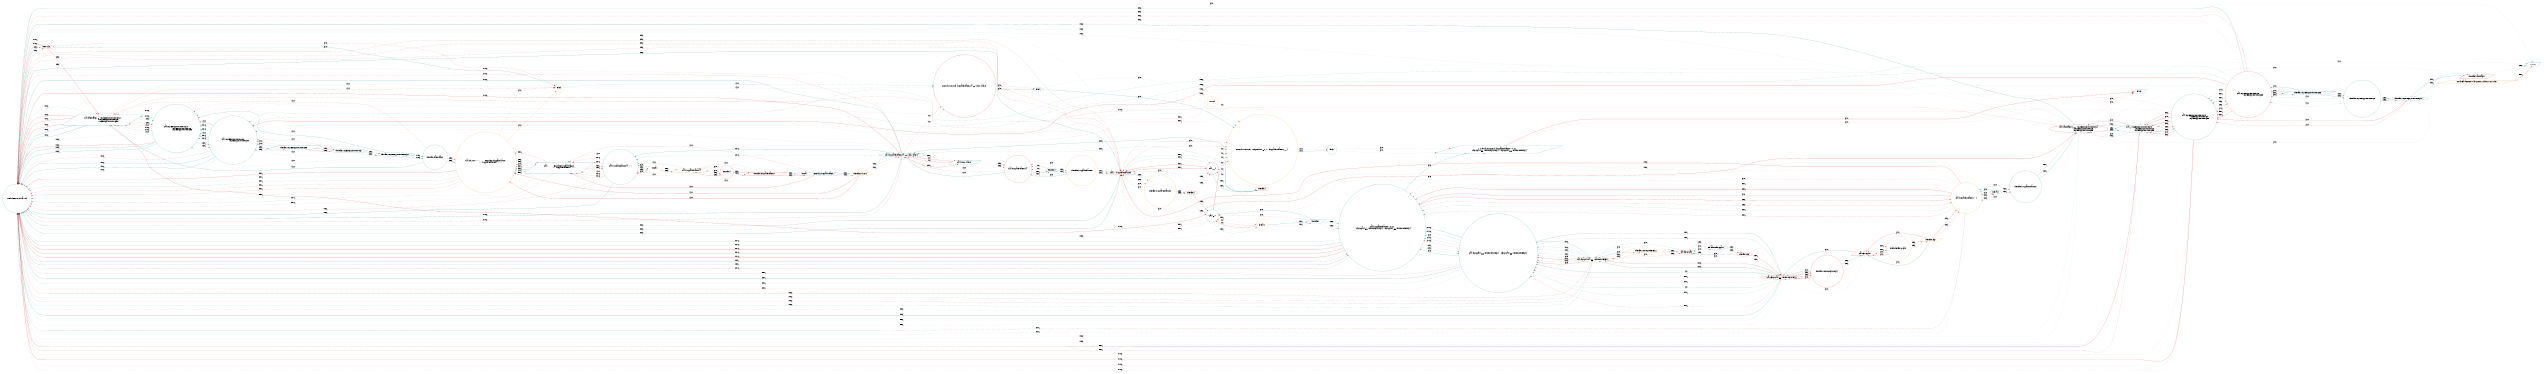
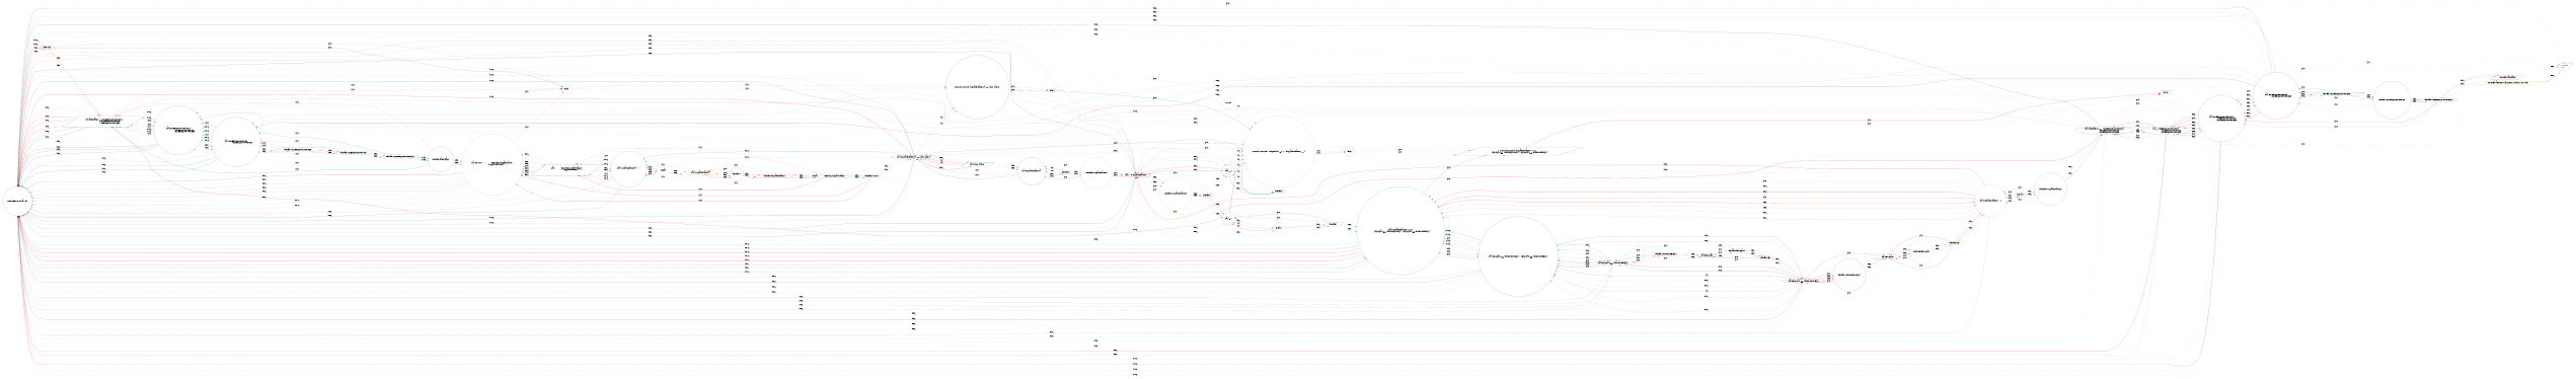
  digraph {
    rankdir=LR
    node [color=teal shape=circle]
    edge [color=red style=solid]
    n1 [label="(MethodReturn,virtual void)"]
    n2 [color=red label="(Return,for;)" shape=ellipse]
    n3 [label="(Call,droppable_nframes_ > 0 &&\n        (cfg_.g_pass == VPX_RC_LAST_PASS || cfg_.g_pass == VPX_RC_ONE_PASS))"]
    n4 [color=red label="(Call,i < droppable_nframes_)" shape=ellipse]
    1000100 [shape=parallelogram]
    n6 [label="(Call,frame_flags_ |= (VP8_EFLAG_NO_UPD_LAST |\n                           VP8_EFLAG_NO_UPD_GF |\n                           VP8_EFLAG_NO_UPD_ARF))" shape=parallelogram]
    n7 [color=darkorange label="(Block,)"]
    n8 [color=darkorange label="(Call,droppable_nframes_ > 0)"]
    n9 [label="(ControlStructure,if (droppable_nframes_ > 0 &&\n        (cfg_.g_pass == VPX_RC_LAST_PASS || cfg_.g_pass == VPX_RC_ONE_PASS)))" shape=parallelogram]
    n10 [label="(Call,cfg_.g_pass == VPX_RC_LAST_PASS || cfg_.g_pass == VPX_RC_ONE_PASS)"]
    n11 [color=darkorange label="(ControlStructure,for (unsigned int i = 0; i < droppable_nframes_; ++i))"]
    n12 [color=darkorange label="(Identifier,droppable_nframes_)"]
    n13 [color=red label="(Call,++i)"]
    n14 [color=darkorange label="(MethodParameterOut,libvpx_test::VideoSource *video)" shape=parallelogram]
    n15 [label="(Block,)" shape=parallelogram]
    n16 [label="(Call,droppable_frames_[i] << \"\n\")"]
    n17 [color=darkorange label="(Literal,\"\n\")" shape=parallelogram]
    n18 [label="(Call,\"             Encoding droppable frame: \"\n                     << droppable_frames_[i] << \"\n\")" shape=parallelogram]
    n19 [color=darkorange label="(Call,droppable_frames_[i])" shape=parallelogram]
    n20 [color=darkorange label="(Call,std::cout << \"             Encoding droppable frame: \"\n                     << droppable_frames_[i] << \"\n\")"]
    n21 [color=red label="(Identifier,i)"]
    n22 [color=red label="(Identifier,droppable_frames_)" shape=parallelogram]
    n23 [label="(Literal,\"             Encoding droppable frame: \")" shape=ellipse]
    n24 [color=darkorange label="(Identifier,std::cout)" shape=ellipse]
    n25 [label="(Call,VP8_EFLAG_NO_UPD_LAST |\n                           VP8_EFLAG_NO_UPD_GF |\n                           VP8_EFLAG_NO_UPD_ARF)"]
    n26 [label="(Call,VP8_EFLAG_NO_UPD_GF |\n                           VP8_EFLAG_NO_UPD_ARF)"]
    n27 [color=red label="(ControlStructure,if (droppable_frames_[i] == video->frame()))"]
    n28 [label="(Identifier,frame_flags_)"]
    n29 [label="(Identifier,VP8_EFLAG_NO_UPD_ARF)" shape=parallelogram]
    n30 [label="(Identifier,VP8_EFLAG_NO_UPD_LAST)" shape=ellipse]
    n31 [label="(Identifier,VP8_EFLAG_NO_UPD_GF)" shape=ellipse]
    n32 [label="(Call,~(VP8_EFLAG_NO_UPD_LAST |\n                       VP8_EFLAG_NO_UPD_GF |\n                       VP8_EFLAG_NO_UPD_ARF))" shape=ellipse]
    n33 [label="(Call,VP8_EFLAG_NO_UPD_LAST |\n                       VP8_EFLAG_NO_UPD_GF |\n                       VP8_EFLAG_NO_UPD_ARF)"]
    n34 [color=red label="(Call,frame_flags_ &= ~(VP8_EFLAG_NO_UPD_LAST |\n                       VP8_EFLAG_NO_UPD_GF |\n                       VP8_EFLAG_NO_UPD_ARF))" shape=ellipse]
    n35 [color=red label="(Call,VP8_EFLAG_NO_UPD_GF |\n                       VP8_EFLAG_NO_UPD_ARF)"]
    n36 [label="(Identifier,VP8_EFLAG_NO_UPD_ARF)" shape=parallelogram]
    n37 [label="(Identifier,VP8_EFLAG_NO_UPD_LAST)" shape=ellipse]
    n38 [color=red label="(Identifier,frame_flags_)" shape=parallelogram]
    n39 [label="(Identifier,VP8_EFLAG_NO_UPD_GF)"]
    n40 [label="(Literal,0)" shape=ellipse]
    n41 [label="(Identifier,droppable_nframes_)"]
    n42 [color=red label="(Call,cfg_.g_pass == VPX_RC_LAST_PASS)" shape=ellipse]
-   n43 [color=darkorange label="(Call,cfg_.g_virtual == VPX_RC_ONE_PASS)" shape=ellipse]
+   n43 [color=darkorange label="(Call,cfg_.g_pass == VPX_RC_ONE_PASS)" shape=ellipse]
    n44 [color=darkorange label="(FieldIdentifier,g_pass)"]
    n45 [color=red label="(Call,cfg_.g_pass)" shape=parallelogram]
    n46 [color=darkorange label="(Identifier,cfg_)" shape=parallelogram]
    n47 [color=red label="(Identifier,VPX_RC_LAST_PASS)"]
    n48 [color=darkorange label="(Identifier,VPX_RC_ONE_PASS)" shape=parallelogram]
    n49 [color=red label="(Call,cfg_.g_pass)" shape=ellipse]
    n50 [label="(FieldIdentifier,g_pass)" shape=ellipse]
    n51 [color=red label="(Identifier,cfg_)" shape=ellipse]
    n52 [label="(Block,)"]
    n53 [label="(Call,i = 0)"]
    n54 [color=darkorange label="(Literal,0)"]
    n55 [label="(Identifier,i)" shape=parallelogram]
    n56 [color=red label="(Identifier,i)" shape=ellipse]
    n57 [color=red label="(Identifier,i)" shape=ellipse]
    n58 [label="(Call,droppable_frames_[i] == video->frame())" shape=ellipse]
    n59 [label="(Call,video->frame())" shape=parallelogram]
    n60 [label="(Block,)" shape=ellipse]
    n61 [color=red label="(Call,droppable_frames_[i])"]
    n62 [label="(Identifier,i)" shape=ellipse]
    n63 [color=darkorange label="(Identifier,droppable_frames_)"]
    1000129 [color=darkorange]
    n1 -> n2 [color=teal label="CFG: "]
    n1 -> n2 [label="CFG: " style=dotted]
    n1 -> n3 [label="CFG: " style=dashed]
    n1 -> n3 [color=teal label="CFG: "]
    n1 -> n4 [label="CFG: " style=dashed]
    n1 -> n4 [color=teal label="CFG: "]
    n1 -> 1000100 [color=teal label="AST: " style=dotted]
    n2 -> n1 [label="DDG: " style=dashed]
    n2 -> n1 [label="DDG: "]
    n2 -> n6 [label="CFG: " style=dotted]
    n2 -> n6 [label="CFG: "]
    n2 -> n7 [label="AST: " style=dashed]
    n2 -> n7 [color=teal label="AST: "]
    n3 -> n1 [label="DDG: " style=dashed]
    n3 -> n1 [color=teal label="DDG: " style=dashed]
    n3 -> n1 [color=teal label="DDG: "]
    n3 -> n1 [label="DDG: "]
    n3 -> n1 [label="DDG: "]
    n3 -> n1 [label="DDG: "]
    n3 -> n8 [label="CFG: "]
    n3 -> n8 [label="CFG: " style=dashed]
    n3 -> n9 [color=teal label="AST: "]
    n3 -> n9 [color=teal label="AST: " style=dotted]
    n3 -> n10 [label="CFG: " style=dotted]
    n3 -> n10 [color=teal label="CFG: " style=dashed]
    n4 -> n1 [color=teal label="DDG: "]
    n4 -> n1 [label="DDG: " style=dotted]
    n4 -> n1 [color=teal label="DDG: "]
    n4 -> n1 [color=teal label="DDG: " style=dotted]
    n4 -> n1 [label="DDG: " style=dashed]
    n4 -> n1 [label="DDG: " style=dashed]
    n4 -> n11 [label="AST: " style=dashed]
    n4 -> n11 [label="AST: " style=dashed]
    n4 -> n12 [color=teal label="CFG: "]
    n4 -> n12 [label="CFG: " style=dotted]
    n4 -> n13 [label="DDG: "]
    n4 -> n13 [color=teal label="DDG: " style=dashed]
    n6 -> n1 [color=teal label="DDG: "]
    n6 -> n1 [color=teal label="DDG: " style=dashed]
    n6 -> n1 [label="DDG: "]
    n6 -> n1 [label="DDG: "]
    n6 -> n1 [label="DDG: "]
    n6 -> n1 [color=teal label="DDG: "]
    n6 -> n7 [label="AST: " style=dashed]
    n6 -> n7 [label="AST: " style=dotted]
    n6 -> n25 [color=teal label="CFG: " style=dotted]
    n6 -> n25 [label="CFG: " style=dashed]
    n7 -> n27 [color=teal label="AST: " style=dotted]
    n7 -> n27 [color=teal label="AST: " style=dashed]
    n8 -> n1 [label="DDG: " style=dashed]
    n8 -> n1 [color=teal label="DDG: " style=dotted]
    n8 -> n3 [label="AST: " style=dotted]
    n8 -> n3 [color=teal label="DDG: " style=dotted]
    n8 -> n3 [label="DDG: "]
    n8 -> n3 [label="AST: "]
    n8 -> n3 [color=teal label="DDG: " style=dashed]
    n8 -> n3 [label="DDG: " style=dashed]
    n8 -> n4 [label="DDG: "]
    n8 -> n4 [label="DDG: " style=dotted]
    n8 -> n40 [label="CFG: " style=dotted]
    n8 -> n40 [label="CFG: " style=dotted]
    n9 -> n15 [label="AST: " style=dotted]
    n9 -> n15 [label="AST: "]
    n10 -> n1 [label="DDG: " style=dotted]
    n10 -> n1 [label="DDG: " style=dashed]
    n10 -> n1 [color=teal label="DDG: "]
    n10 -> n1 [color=teal label="DDG: " style=dashed]
    n10 -> n3 [color=teal label="AST: "]
    n10 -> n3 [color=teal label="DDG: "]
    n10 -> n3 [color=teal label="DDG: " style=dashed]
    n10 -> n3 [color=teal label="AST: " style=dashed]
    n10 -> n3 [color=teal label="DDG: " style=dashed]
    n10 -> n3 [label="DDG: " style=dashed]
    n10 -> n42 [color=teal label="CFG: "]
    n10 -> n42 [label="CFG: " style=dashed]
    n10 -> n43 [color=teal label="CFG: " style=dashed]
    n10 -> n43 [color=teal label="CFG: " style=dashed]
    n11 -> n52 [label="AST: " style=dashed]
    n11 -> n52 [color=teal label="AST: "]
    n12 -> n4 [label="AST: " style=dotted]
    n12 -> n4 [color=teal label="AST: " style=dashed]
    n12 -> n56 [color=teal label="CFG: " style=dashed]
    n12 -> n56 [label="CFG: "]
    n13 -> n4 [color=teal label="DDG: " style=dashed]
    n13 -> n4 [label="DDG: "]
    n13 -> n11 [color=teal label="AST: " style=dashed]
    n13 -> n11 [label="AST: " style=dotted]
    n13 -> n57 [color=teal label="CFG: " style=dotted]
    n13 -> n57 [color=teal label="CFG: "]
    n14 -> 1000100 [label="DDG: "]
    n15 -> 1000100 [color=teal label="AST: " style=dotted]
    n16 -> n1 [color=teal label="DDG: "]
    n16 -> n1 [label="DDG: " style=dashed]
    n16 -> n17 [label="CFG: " style=dashed]
    n16 -> n17 [color=teal label="CFG: "]
    n16 -> n18 [label="AST: " style=dotted]
    n16 -> n18 [label="DDG: " style=dashed]
    n16 -> n18 [color=teal label="DDG: " style=dashed]
    n16 -> n18 [color=teal label="AST: " style=dotted]
    n16 -> n18 [label="DDG: " style=dashed]
    n16 -> n18 [label="DDG: " style=dashed]
    n17 -> n16 [label="AST: "]
    n17 -> n16 [color=teal label="AST: "]
    n17 -> n19 [color=teal label="CFG: " style=dotted]
    n17 -> n19 [label="CFG: "]
    n18 -> n1 [color=teal label="DDG: " style=dashed]
    n18 -> n1 [label="DDG: " style=dotted]
    n18 -> n16 [label="CFG: " style=dashed]
    n18 -> n16 [label="CFG: " style=dotted]
    n18 -> n20 [color=teal label="AST: " style=dashed]
    n18 -> n20 [label="DDG: " style=dashed]
    n18 -> n20 [color=teal label="DDG: "]
    n18 -> n20 [color=teal label="AST: "]
    n18 -> n20 [color=teal label="DDG: " style=dotted]
    n18 -> n20 [label="DDG: " style=dashed]
    n19 -> n16 [label="AST: " style=dotted]
    n19 -> n16 [color=teal label="AST: " style=dashed]
    n19 -> n21 [label="CFG: " style=dotted]
    n19 -> n21 [label="CFG: "]
    n20 -> n1 [color=teal label="DDG: " style=dashed]
    n20 -> n1 [label="DDG: " style=dashed]
    n20 -> n1 [label="DDG: " style=dashed]
    n20 -> n1 [label="DDG: " style=dotted]
    n20 -> n1 [label="DDG: "]
    n20 -> n1 [color=teal label="DDG: " style=dotted]
    n20 -> n7 [label="AST: " style=dotted]
    n20 -> n7 [label="AST: " style=dashed]
    n20 -> n18 [label="CFG: " style=dotted]
    n20 -> n18 [color=teal label="CFG: " style=dashed]
    n21 -> n19 [label="AST: " style=dashed]
    n21 -> n19 [color=teal label="AST: " style=dashed]
    n21 -> n22 [color=teal label="CFG: " style=dotted]
    n21 -> n22 [label="CFG: "]
    n22 -> n19 [color=teal label="AST: " style=dashed]
    n22 -> n19 [label="AST: " style=dotted]
    n22 -> n23 [color=teal label="CFG: " style=dotted]
    n22 -> n23 [label="CFG: "]
    n23 -> n18 [label="AST: " style=dashed]
    n23 -> n18 [label="AST: "]
    n23 -> n24 [color=teal label="CFG: " style=dotted]
    n23 -> n24 [color=teal label="CFG: "]
    n24 -> n20 [label="AST: "]
    n24 -> n20 [label="AST: "]
    n24 -> n58 [label="CFG: " style=dotted]
    n24 -> n58 [label="CFG: " style=dashed]
    n25 -> n1 [label="DDG: "]
    n25 -> n1 [color=teal label="DDG: "]
    n25 -> n1 [color=teal label="DDG: "]
    n25 -> n1 [color=teal label="DDG: " style=dotted]
    n25 -> n6 [label="AST: " style=dashed]
    n25 -> n6 [color=teal label="DDG: " style=dotted]
    n25 -> n6 [label="DDG: " style=dashed]
    n25 -> n6 [color=teal label="AST: " style=dotted]
    n25 -> n6 [color=teal label="DDG: " style=dotted]
    n25 -> n6 [color=teal label="DDG: "]
    n25 -> n26 [color=teal label="CFG: "]
    n25 -> n26 [label="CFG: " style=dotted]
    n26 -> n1 [color=teal label="DDG: "]
    n26 -> n1 [color=teal label="DDG: "]
    n26 -> n1 [color=teal label="DDG: " style=dotted]
    n26 -> n1 [label="DDG: " style=dashed]
    n26 -> n25 [label="AST: "]
    n26 -> n25 [color=teal label="DDG: " style=dotted]
    n26 -> n25 [color=teal label="DDG: " style=dashed]
    n26 -> n25 [color=teal label="AST: " style=dotted]
    n26 -> n25 [color=teal label="DDG: "]
    n26 -> n25 [color=teal label="DDG: " style=dashed]
    n26 -> n29 [color=teal label="CFG: " style=dashed]
    n26 -> n29 [label="CFG: " style=dashed]
    n27 -> n60 [label="AST: "]
    n27 -> n60 [color=teal label="AST: " style=dashed]
    n28 -> n6 [color=teal label="AST: "]
    n28 -> n6 [label="AST: " style=dashed]
    n28 -> n20 [color=teal label="CFG: "]
    n28 -> n20 [label="CFG: " style=dotted]
    n29 -> n26 [label="AST: " style=dashed]
    n29 -> n26 [color=teal label="AST: " style=dashed]
    n29 -> n31 [label="CFG: "]
    n29 -> n31 [label="CFG: "]
    n30 -> n25 [color=teal label="AST: " style=dotted]
    n30 -> n25 [color=teal label="AST: "]
    n30 -> n28 [color=teal label="CFG: "]
    n30 -> n28 [color=teal label="CFG: "]
    n31 -> n26 [label="AST: " style=dashed]
    n31 -> n26 [color=teal label="AST: " style=dotted]
    n31 -> n30 [color=teal label="CFG: " style=dashed]
    n31 -> n30 [label="CFG: " style=dashed]
    n32 -> n1 [label="DDG: "]
    n32 -> n1 [label="DDG: " style=dashed]
    n32 -> n33 [label="CFG: " style=dashed]
    n32 -> n33 [color=teal label="CFG: "]
    n32 -> n34 [color=teal label="AST: " style=dotted]
    n32 -> n34 [label="DDG: " style=dashed]
    n32 -> n34 [label="AST: "]
    n32 -> n34 [color=teal label="DDG: "]
    n33 -> n1 [label="DDG: "]
    n33 -> n1 [color=teal label="DDG: " style=dotted]
    n33 -> n1 [label="DDG: " style=dotted]
    n33 -> n1 [label="DDG: " style=dotted]
    n33 -> n25 [label="DDG: " style=dotted]
    n33 -> n25 [label="DDG: " style=dotted]
    n33 -> n32 [label="AST: "]
    n33 -> n32 [label="DDG: " style=dotted]
    n33 -> n32 [label="DDG: "]
    n33 -> n32 [label="AST: "]
    n33 -> n32 [label="DDG: "]
    n33 -> n32 [label="DDG: " style=dashed]
    n33 -> n35 [color=teal label="CFG: " style=dashed]
    n33 -> n35 [label="CFG: " style=dotted]
    n34 -> n1 [color=teal label="DDG: " style=dotted]
    n34 -> n1 [color=teal label="DDG: "]
    n34 -> n1 [color=teal label="DDG: " style=dotted]
    n34 -> n1 [color=teal label="DDG: " style=dotted]
    n34 -> n1 [color=teal label="DDG: " style=dotted]
    n34 -> n1 [color=teal label="DDG: " style=dotted]
    n34 -> n6 [label="DDG: " style=dashed]
    n34 -> n6 [label="DDG: "]
    n34 -> n15 [label="AST: " style=dotted]
    n34 -> n15 [label="AST: " style=dotted]
    n34 -> n32 [color=teal label="CFG: "]
    n34 -> n32 [color=teal label="CFG: " style=dotted]
    n35 -> n1 [label="DDG: " style=dashed]
    n35 -> n1 [label="DDG: " style=dotted]
    n35 -> n1 [color=teal label="DDG: "]
    n35 -> n1 [label="DDG: " style=dotted]
    n35 -> n26 [label="DDG: "]
    n35 -> n26 [color=teal label="DDG: " style=dotted]
    n35 -> n26 [color=teal label="DDG: " style=dashed]
    n35 -> n26 [color=teal label="DDG: " style=dashed]
    n35 -> n33 [label="AST: " style=dotted]
    n35 -> n33 [label="DDG: " style=dashed]
    n35 -> n33 [label="DDG: "]
    n35 -> n33 [color=teal label="AST: " style=dotted]
    n35 -> n33 [color=teal label="DDG: " style=dashed]
    n35 -> n33 [label="DDG: " style=dashed]
    n35 -> n36 [label="CFG: "]
    n35 -> n36 [color=teal label="CFG: " style=dotted]
    n36 -> n35 [color=teal label="AST: "]
    n36 -> n35 [color=teal label="AST: "]
    n36 -> n39 [color=teal label="CFG: "]
    n36 -> n39 [color=teal label="CFG: " style=dashed]
    n37 -> n33 [label="AST: "]
    n37 -> n33 [label="AST: " style=dashed]
    n37 -> n38 [color=teal label="CFG: "]
    n37 -> n38 [color=teal label="CFG: " style=dashed]
    n38 -> 1000100 [color=teal label="CFG: " style=dotted]
    n38 -> n34 [color=teal label="AST: " style=dotted]
    n38 -> n34 [color=teal label="AST: " style=dotted]
    n39 -> n35 [label="AST: " style=dotted]
    n39 -> n35 [color=teal label="AST: " style=dashed]
    n39 -> n37 [label="CFG: "]
    n39 -> n37 [color=teal label="CFG: " style=dashed]
    n40 -> n8 [color=teal label="AST: " style=dashed]
    n40 -> n8 [color=teal label="AST: " style=dotted]
    n40 -> n41 [label="CFG: " style=dotted]
    n40 -> n41 [label="CFG: " style=dashed]
    n41 -> n8 [color=teal label="AST: " style=dashed]
    n41 -> n8 [color=teal label="AST: " style=dotted]
    n41 -> n34 [color=teal label="CFG: "]
    n41 -> n34 [label="CFG: " style=dashed]
    n42 -> n1 [color=teal label="DDG: " style=dotted]
    n42 -> n1 [color=teal label="DDG: " style=dotted]
    n42 -> n1 [color=teal label="DDG: "]
    n42 -> n1 [color=teal label="DDG: " style=dotted]
    n42 -> n10 [color=teal label="AST: "]
    n42 -> n10 [label="DDG: " style=dotted]
    n42 -> n10 [label="DDG: " style=dotted]
    n42 -> n10 [color=teal label="AST: " style=dashed]
    n42 -> n10 [color=teal label="DDG: " style=dashed]
    n42 -> n10 [label="DDG: " style=dashed]
    n42 -> n43 [color=teal label="DDG: "]
    n42 -> n43 [label="DDG: "]
    n42 -> n47 [label="CFG: "]
    n42 -> n47 [label="CFG: " style=dotted]
    n43 -> n1 [color=teal label="DDG: " style=dashed]
    n43 -> n1 [color=teal label="DDG: " style=dashed]
    n43 -> n1 [label="DDG: " style=dashed]
    n43 -> n1 [label="DDG: " style=dashed]
    n43 -> n10 [color=teal label="AST: " style=dotted]
    n43 -> n10 [label="DDG: "]
    n43 -> n10 [color=teal label="DDG: " style=dashed]
    n43 -> n10 [label="AST: "]
    n43 -> n10 [color=teal label="DDG: "]
    n43 -> n10 [color=teal label="DDG: " style=dashed]
    n43 -> n48 [color=teal label="CFG: " style=dotted]
    n43 -> n48 [label="CFG: " style=dashed]
    n44 -> n45 [label="AST: " style=dashed]
    n44 -> n45 [label="AST: " style=dashed]
    n44 -> n46 [color=teal label="CFG: " style=dotted]
    n44 -> n46 [label="CFG: " style=dashed]
    n45 -> n42 [color=teal label="AST: " style=dotted]
    n45 -> n42 [color=teal label="AST: "]
    n45 -> n44 [label="CFG: " style=dotted]
    n45 -> n44 [color=teal label="CFG: " style=dotted]
    n46 -> n8 [label="CFG: "]
    n46 -> n8 [label="CFG: " style=dashed]
    n46 -> n45 [color=teal label="AST: "]
    n46 -> n45 [label="AST: "]
    n47 -> n42 [label="AST: "]
    n47 -> n42 [color=teal label="AST: "]
    n47 -> n45 [color=teal label="CFG: "]
    n47 -> n45 [color=teal label="CFG: " style=dotted]
    n48 -> n43 [color=teal label="AST: " style=dashed]
    n48 -> n43 [color=teal label="AST: "]
    n48 -> n49 [label="CFG: " style=dotted]
    n48 -> n49 [color=teal label="CFG: "]
    n49 -> n43 [label="AST: " style=dashed]
    n49 -> n43 [color=teal label="AST: " style=dashed]
    n49 -> n50 [label="CFG: " style=dashed]
    n49 -> n50 [label="CFG: " style=dashed]
    n50 -> n49 [label="AST: " style=dotted]
    n50 -> n49 [color=teal label="AST: " style=dotted]
    n50 -> n51 [label="CFG: " style=dashed]
    n50 -> n51 [label="CFG: " style=dashed]
    n51 -> n42 [color=teal label="CFG: " style=dotted]
    n51 -> n42 [label="CFG: "]
    n51 -> n49 [color=teal label="AST: "]
    n51 -> n49 [color=teal label="AST: " style=dotted]
    n52 -> n9 [color=teal label="AST: " style=dotted]
    n52 -> n9 [label="AST: " style=dotted]
    n53 -> n4 [label="DDG: " style=dotted]
    n53 -> n4 [label="DDG: " style=dotted]
    n53 -> n11 [color=teal label="AST: " style=dashed]
    n53 -> n11 [label="AST: "]
    n53 -> n54 [color=teal label="CFG: " style=dashed]
    n53 -> n54 [label="CFG: " style=dotted]
    n54 -> n53 [label="AST: " style=dashed]
    n54 -> n53 [label="AST: "]
    n54 -> n55 [label="CFG: " style=dotted]
    n54 -> n55 [color=teal label="CFG: "]
    n55 -> n3 [color=teal label="CFG: " style=dotted]
    n55 -> n3 [color=teal label="CFG: " style=dashed]
    n55 -> n53 [label="AST: " style=dashed]
    n55 -> n53 [color=teal label="AST: "]
    n56 -> n4 [color=teal label="AST: " style=dashed]
    n56 -> n4 [label="AST: " style=dotted]
    n56 -> n13 [label="CFG: " style=dotted]
    n56 -> n13 [color=teal label="CFG: " style=dotted]
    n56 -> n53 [label="CFG: " style=dotted]
    n56 -> n53 [label="CFG: "]
    n57 -> n13 [color=teal label="AST: " style=dashed]
    n57 -> n13 [label="AST: " style=dotted]
    n57 -> n58 [color=teal label="CFG: "]
    n57 -> n58 [color=teal label="CFG: " style=dashed]
    n58 -> n1 [color=teal label="DDG: "]
    n58 -> n1 [label="DDG: " style=dashed]
    n58 -> n1 [label="DDG: " style=dotted]
    n58 -> n1 [label="DDG: " style=dashed]
    n58 -> n1 [color=teal label="DDG: "]
    n58 -> n1 [label="DDG: "]
    n58 -> n16 [color=teal label="DDG: "]
    n58 -> n16 [color=teal label="DDG: " style=dashed]
    n58 -> n27 [color=teal label="AST: " style=dotted]
    n58 -> n27 [label="AST: " style=dashed]
    n58 -> n59 [label="CFG: "]
    n58 -> n59 [label="CFG: " style=dotted]
    n59 -> n58 [label="AST: "]
    n59 -> n58 [label="AST: "]
    n59 -> n61 [label="CFG: " style=dotted]
    n59 -> n61 [color=teal label="CFG: " style=dotted]
    n60 -> n11 [color=teal label="AST: "]
    n60 -> n11 [color=teal label="AST: " style=dotted]
    n61 -> n58 [color=teal label="AST: "]
    n61 -> n58 [label="AST: " style=dashed]
    n61 -> n62 [label="CFG: "]
    n61 -> n62 [color=teal label="CFG: " style=dotted]
    n62 -> n61 [color=teal label="AST: "]
    n62 -> n61 [label="AST: " style=dotted]
    n62 -> n63 [color=teal label="CFG: " style=dotted]
    n62 -> n63 [color=teal label="CFG: " style=dotted]
    n63 -> n4 [label="CFG: " style=dotted]
    n63 -> n4 [color=teal label="CFG: " style=dotted]
    n63 -> n61 [color=teal label="AST: "]
    n63 -> n61 [label="AST: " style=dotted]
    1000129 -> n11 [label="AST: " style=dotted]
  }
